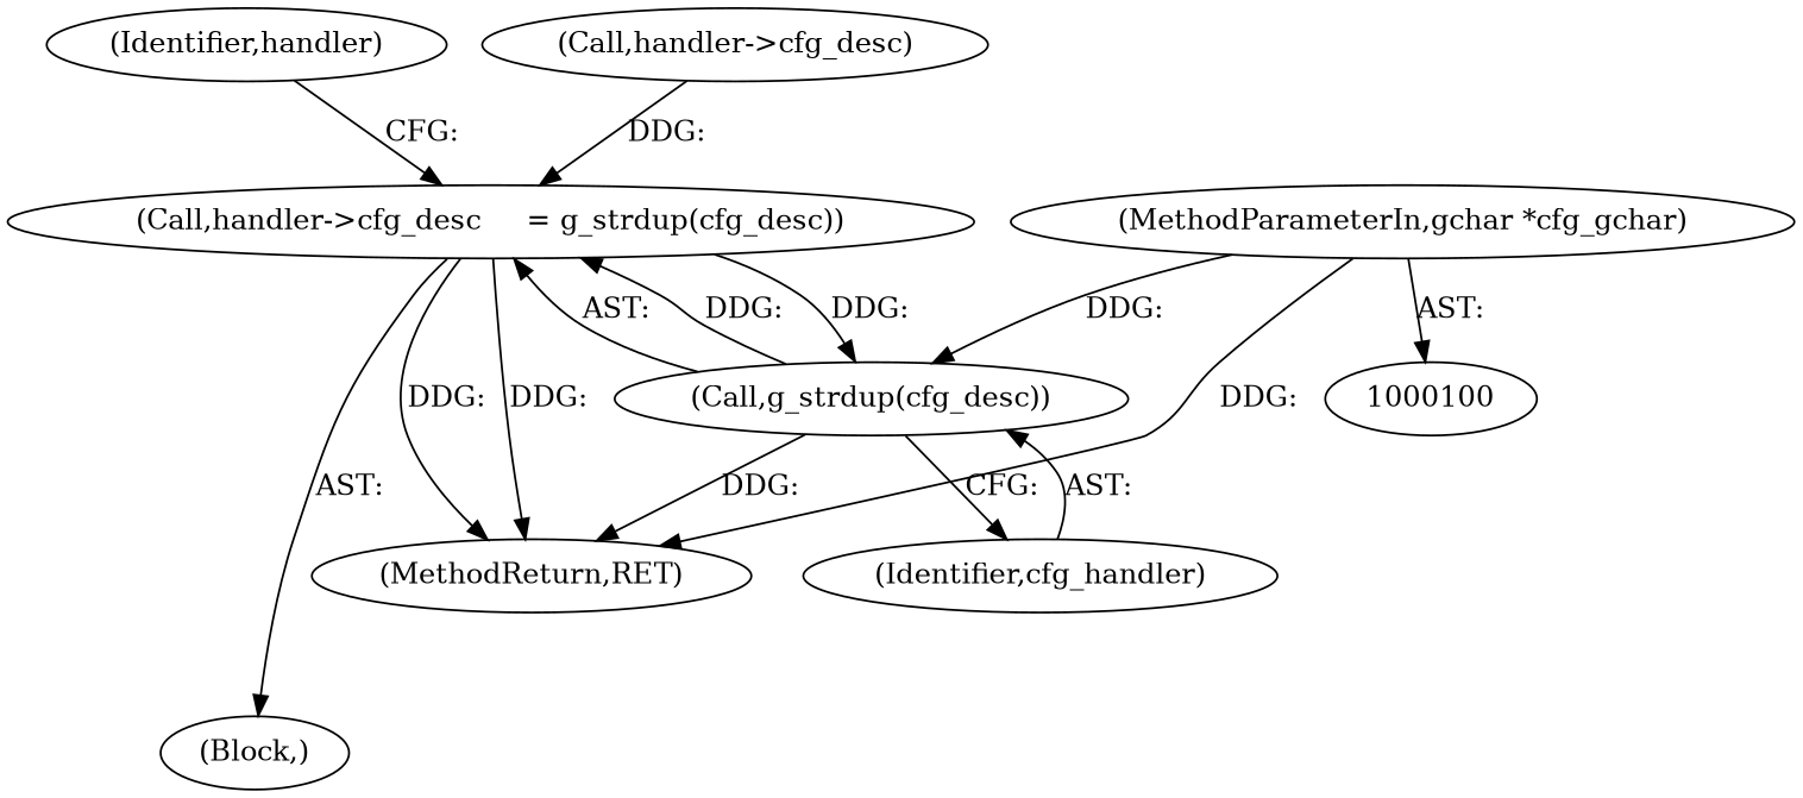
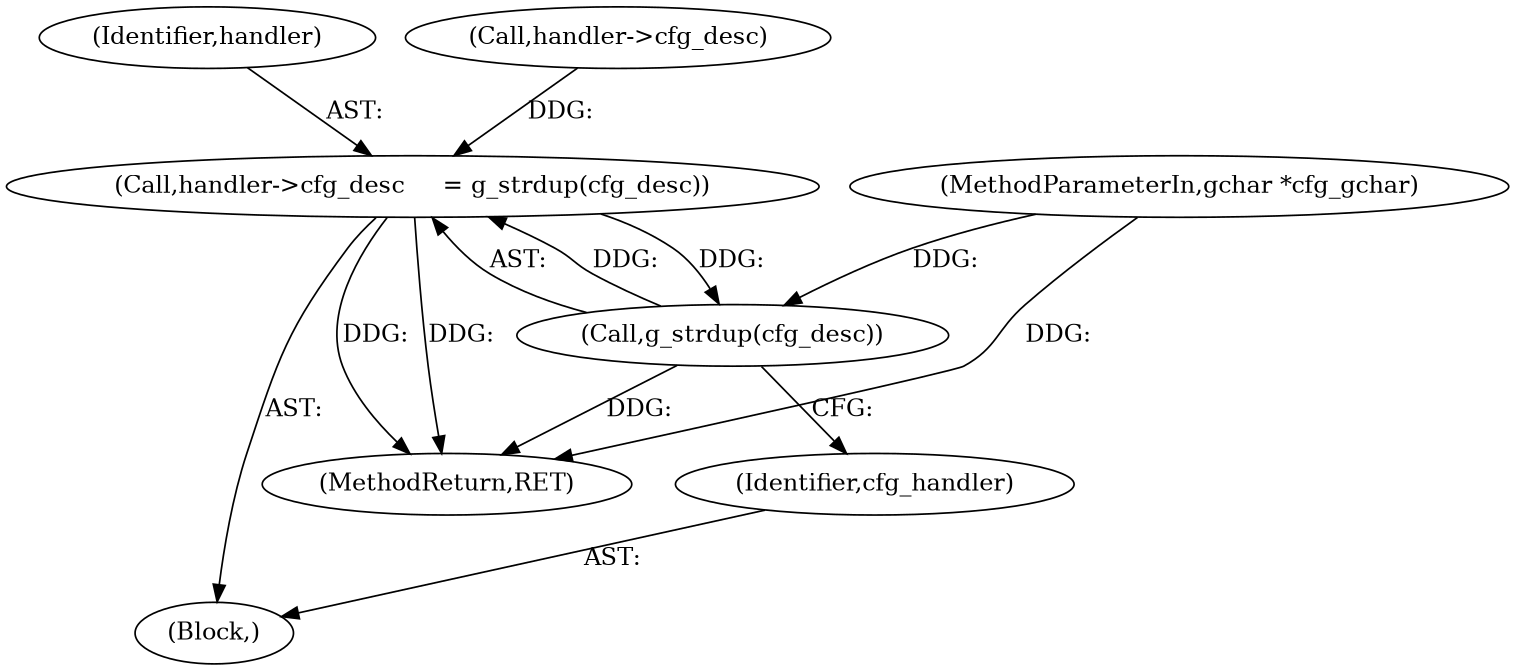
  digraph {
    n1 [label="(Call,handler->cfg_desc     = g_strdup(cfg_desc))"]
    n2 [label="(Call,g_strdup(cfg_desc))"]
    n3 [label="(MethodReturn,RET)"]
    n4 [label="(Block,)"]
    n5 [label="(Identifier,cfg_handler)"]
    n6 [label="(MethodParameterIn,gchar *cfg_gchar)"]
-   1000100
    n8 [label="(Identifier,handler)"]
    n9 [label="(Call,handler->cfg_desc)"]
    n1 -> n2 [label="DDG: "]
    n1 -> n3 [label="DDG: "]
    n1 -> n3 [label="DDG: "]
    n1 -> n4 [label="AST: "]
    n2 -> n1 [label="AST: "]
    n2 -> n1 [label="DDG: "]
    n2 -> n3 [label="DDG: "]
    n2 -> n5 [label="CFG: "]
-   n5 -> n2 [label="AST: "]
+   n5 -> n4 [label="AST: "]
    n6 -> n2 [label="DDG: "]
    n6 -> n3 [label="DDG: "]
-   n6 -> 1000100 [label="AST: "]
-   n8 -> n1 [label="CFG: "]
+   n8 -> n1 [label="AST: "]
    n9 -> n1 [label="DDG: "]
  }
